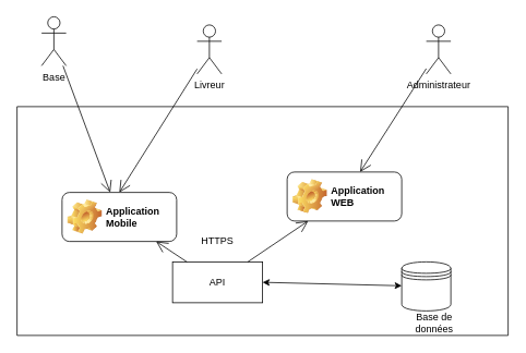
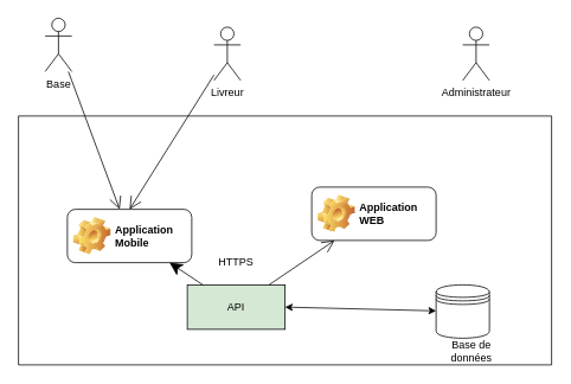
  <mxCell id="0" />
  <mxCell id="1" parent="0" />
  <mxCell id="2" value="Base" style="shape=umlActor;verticalLabelPosition=bottom;verticalAlign=top;html=1;outlineConnect=0;" vertex="1" parent="1"><mxGeometry x="50" y="20" width="30" height="60" as="geometry" /></mxCell>
  <mxCell id="3" value="" style="swimlane;startSize=0;" vertex="1" parent="1"><mxGeometry x="20" y="130" width="600" height="280" as="geometry" /></mxCell>
  <mxCell id="4" value="Application WEB" style="label;whiteSpace=wrap;html=1;image=img/clipart/Gear_128x128.png" vertex="1" parent="3"><mxGeometry x="330" y="80" width="140" height="60" as="geometry" /></mxCell>
  <mxCell id="5" value="Application Mobile" style="label;whiteSpace=wrap;html=1;image=img/clipart/Gear_128x128.png" vertex="1" parent="3"><mxGeometry x="55" y="105" width="140" height="60" as="geometry" /></mxCell>
  <mxCell id="6" value="" style="shape=datastore;whiteSpace=wrap;html=1;" vertex="1" parent="3"><mxGeometry x="470" y="190" width="60" height="60" as="geometry" /></mxCell>
- <mxCell id="7" value="API" style="html=1;whiteSpace=wrap;" vertex="1" parent="3"><mxGeometry x="190" y="190" width="110" height="50" as="geometry" /></mxCell>
+ <mxCell id="7" value="API" style="html=1;whiteSpace=wrap;fillColor=#d5e8d4;" vertex="1" parent="3"><mxGeometry x="190" y="190" width="110" height="50" as="geometry" /></mxCell>
  <mxCell id="8" value="" style="endArrow=open;endFill=1;endSize=12;html=1;rounded=0;" edge="1" parent="3" source="7" target="4"><mxGeometry width="160" relative="1" as="geometry"><mxPoint x="300" y="90" as="sourcePoint" /><mxPoint x="460" y="90" as="targetPoint" /></mxGeometry></mxCell>
- <mxCell id="9" value="" style="endArrow=open;endFill=1;endSize=12;html=1;rounded=0;" edge="1" parent="3" source="7" target="5"><mxGeometry width="160" relative="1" as="geometry"><mxPoint x="300" y="90" as="sourcePoint" /><mxPoint x="460" y="90" as="targetPoint" /></mxGeometry></mxCell>
+ <mxCell id="9" value="" style="endArrow=classic;endFill=1;endSize=12;html=1;rounded=0;" edge="1" parent="3" source="7" target="5"><mxGeometry width="160" relative="1" as="geometry"><mxPoint x="300" y="90" as="sourcePoint" /><mxPoint x="460" y="90" as="targetPoint" /></mxGeometry></mxCell>
  <mxCell id="10" value="HTTPS" style="text;html=1;strokeColor=none;fillColor=none;align=center;verticalAlign=middle;whiteSpace=wrap;rounded=0;" vertex="1" parent="3"><mxGeometry x="215" y="150" width="60" height="30" as="geometry" /></mxCell>
  <mxCell id="11" value="Base de données" style="text;html=1;strokeColor=none;fillColor=none;align=center;verticalAlign=middle;whiteSpace=wrap;rounded=0;" vertex="1" parent="3"><mxGeometry x="480" y="250" width="60" height="30" as="geometry" /></mxCell>
  <mxCell id="12" value="" style="endArrow=classic;startArrow=classic;html=1;rounded=0;exitX=1;exitY=0.5;exitDx=0;exitDy=0;" edge="1" parent="3" source="7" target="6"><mxGeometry width="50" height="50" relative="1" as="geometry"><mxPoint x="360" y="120" as="sourcePoint" /><mxPoint x="410" y="70" as="targetPoint" /><Array as="points" /></mxGeometry></mxCell>
  <mxCell id="13" value="Administrateur&lt;br&gt;" style="shape=umlActor;verticalLabelPosition=bottom;verticalAlign=top;html=1;outlineConnect=0;" vertex="1" parent="1"><mxGeometry x="520" y="30" width="30" height="60" as="geometry" /></mxCell>
- <mxCell id="14" value="" style="endArrow=open;endFill=1;endSize=12;html=1;rounded=0;" edge="1" parent="1" source="13" target="4"><mxGeometry width="160" relative="1" as="geometry"><mxPoint x="80" y="100" as="sourcePoint" /><mxPoint x="240" y="100" as="targetPoint" /></mxGeometry></mxCell>
  <mxCell id="15" value="" style="endArrow=open;endFill=1;endSize=12;html=1;rounded=0;" edge="1" parent="1" source="2" target="5"><mxGeometry width="160" relative="1" as="geometry"><mxPoint x="140" y="80" as="sourcePoint" /><mxPoint x="80" y="220" as="targetPoint" /></mxGeometry></mxCell>
  <mxCell id="16" value="Livreur" style="shape=umlActor;verticalLabelPosition=bottom;verticalAlign=top;html=1;outlineConnect=0;" vertex="1" parent="1"><mxGeometry x="240" y="30" width="30" height="60" as="geometry" /></mxCell>
  <mxCell id="17" value="" style="endArrow=open;endFill=1;endSize=12;html=1;rounded=0;entryX=0.5;entryY=0;entryDx=0;entryDy=0;" edge="1" parent="1" source="16" target="5"><mxGeometry width="160" relative="1" as="geometry"><mxPoint x="90" y="87" as="sourcePoint" /><mxPoint x="158" y="210" as="targetPoint" /></mxGeometry></mxCell>
